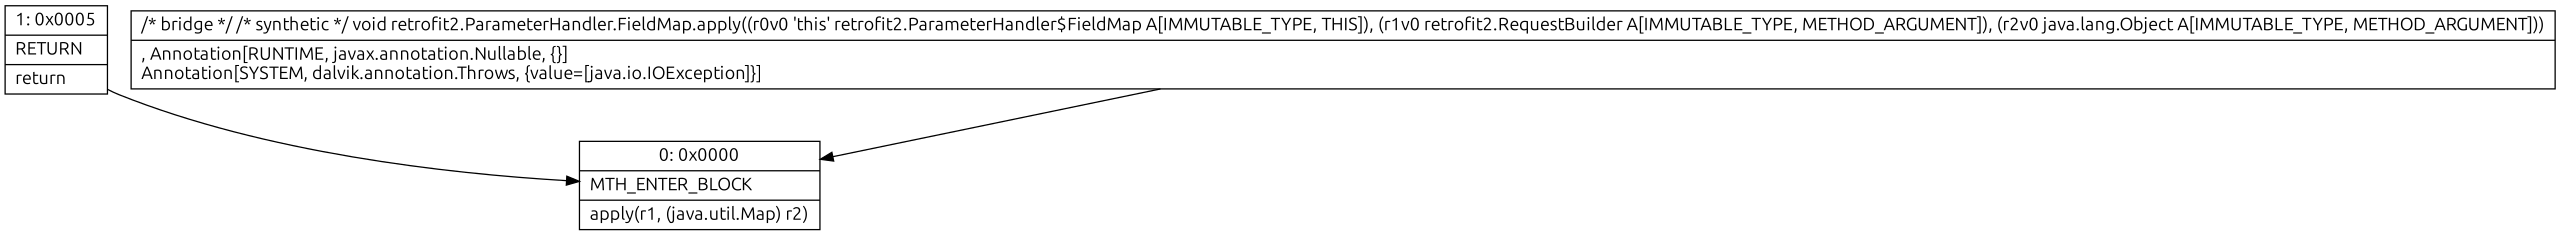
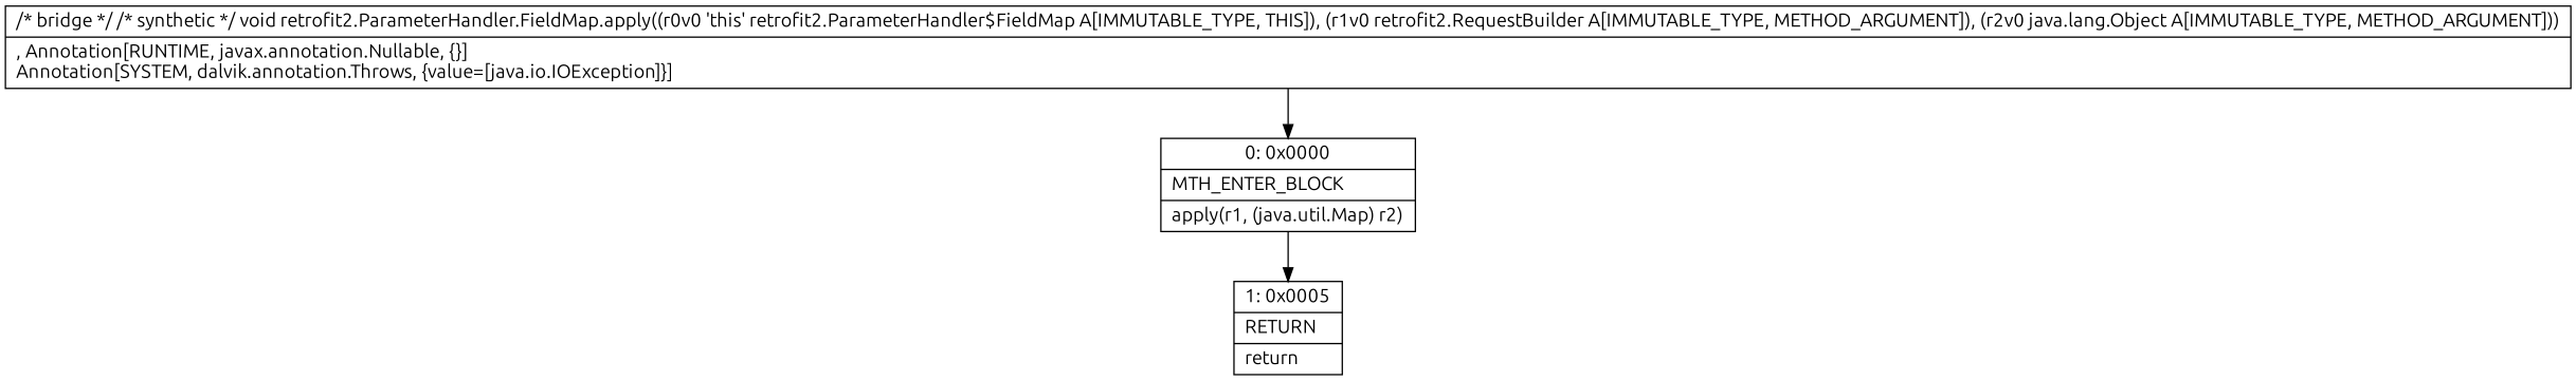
  digraph {
    fontname=Ubuntu
    node [shape=record fontname=Ubuntu]
    edge [fontname=Ubuntu]
    n1 [label="{0\:\ 0x0000|MTH_ENTER_BLOCK\l|apply(r1, (java.util.Map) r2)\l}"]
    n2 [label="{1\:\ 0x0005|RETURN\l|return\l}"]
    n3 [label="{\/* bridge *\/ \/* synthetic *\/ void retrofit2.ParameterHandler.FieldMap.apply((r0v0 'this' retrofit2.ParameterHandler$FieldMap A[IMMUTABLE_TYPE, THIS]), (r1v0 retrofit2.RequestBuilder A[IMMUTABLE_TYPE, METHOD_ARGUMENT]), (r2v0 java.lang.Object A[IMMUTABLE_TYPE, METHOD_ARGUMENT]))  | , Annotation[RUNTIME, javax.annotation.Nullable, \{\}]\lAnnotation[SYSTEM, dalvik.annotation.Throws, \{value=[java.io.IOException]\}]\l}"]
-   n2 -> n1
+   n1 -> n2
    n3 -> n1
  }
